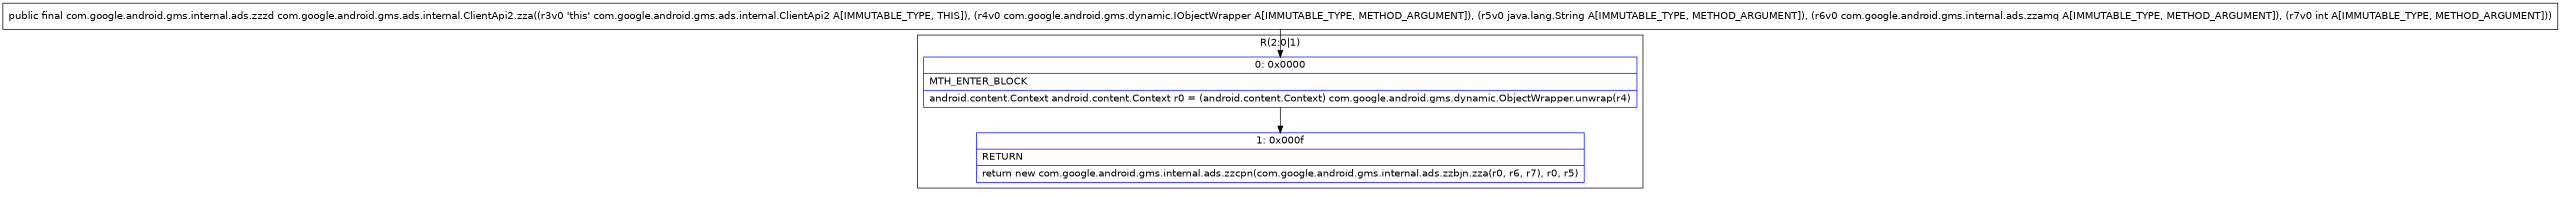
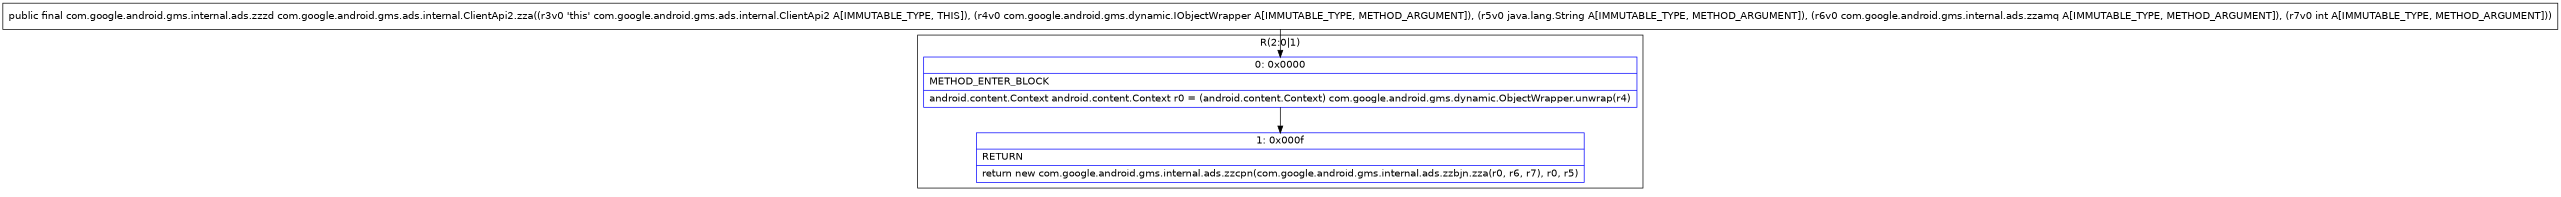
  digraph {
    fontname="DejaVu Sans"
    node [color=blue shape=record fontname="DejaVu Sans"]
    edge [fontname="DejaVu Sans"]
-   n1 [label="{0\:\ 0x0000|MTH_ENTER_BLOCK\l|android.content.Context android.content.Context r0 = (android.content.Context) com.google.android.gms.dynamic.ObjectWrapper.unwrap(r4)\l}"]
+   n1 [label="{0\:\ 0x0000|METHOD_ENTER_BLOCK\l|android.content.Context android.content.Context r0 = (android.content.Context) com.google.android.gms.dynamic.ObjectWrapper.unwrap(r4)\l}"]
    n2 [label="{1\:\ 0x000f|RETURN\l|return new com.google.android.gms.internal.ads.zzcpn(com.google.android.gms.internal.ads.zzbjn.zza(r0, r6, r7), r0, r5)\l}"]
    n3 [label="{public final com.google.android.gms.internal.ads.zzzd com.google.android.gms.ads.internal.ClientApi2.zza((r3v0 'this' com.google.android.gms.ads.internal.ClientApi2 A[IMMUTABLE_TYPE, THIS]), (r4v0 com.google.android.gms.dynamic.IObjectWrapper A[IMMUTABLE_TYPE, METHOD_ARGUMENT]), (r5v0 java.lang.String A[IMMUTABLE_TYPE, METHOD_ARGUMENT]), (r6v0 com.google.android.gms.internal.ads.zzamq A[IMMUTABLE_TYPE, METHOD_ARGUMENT]), (r7v0 int A[IMMUTABLE_TYPE, METHOD_ARGUMENT])) }" color=""]
    subgraph cluster_1 {
      label="R(2:0|1)"
      n1
      n2
    }
    n1 -> n2
    n3 -> n1
  }
